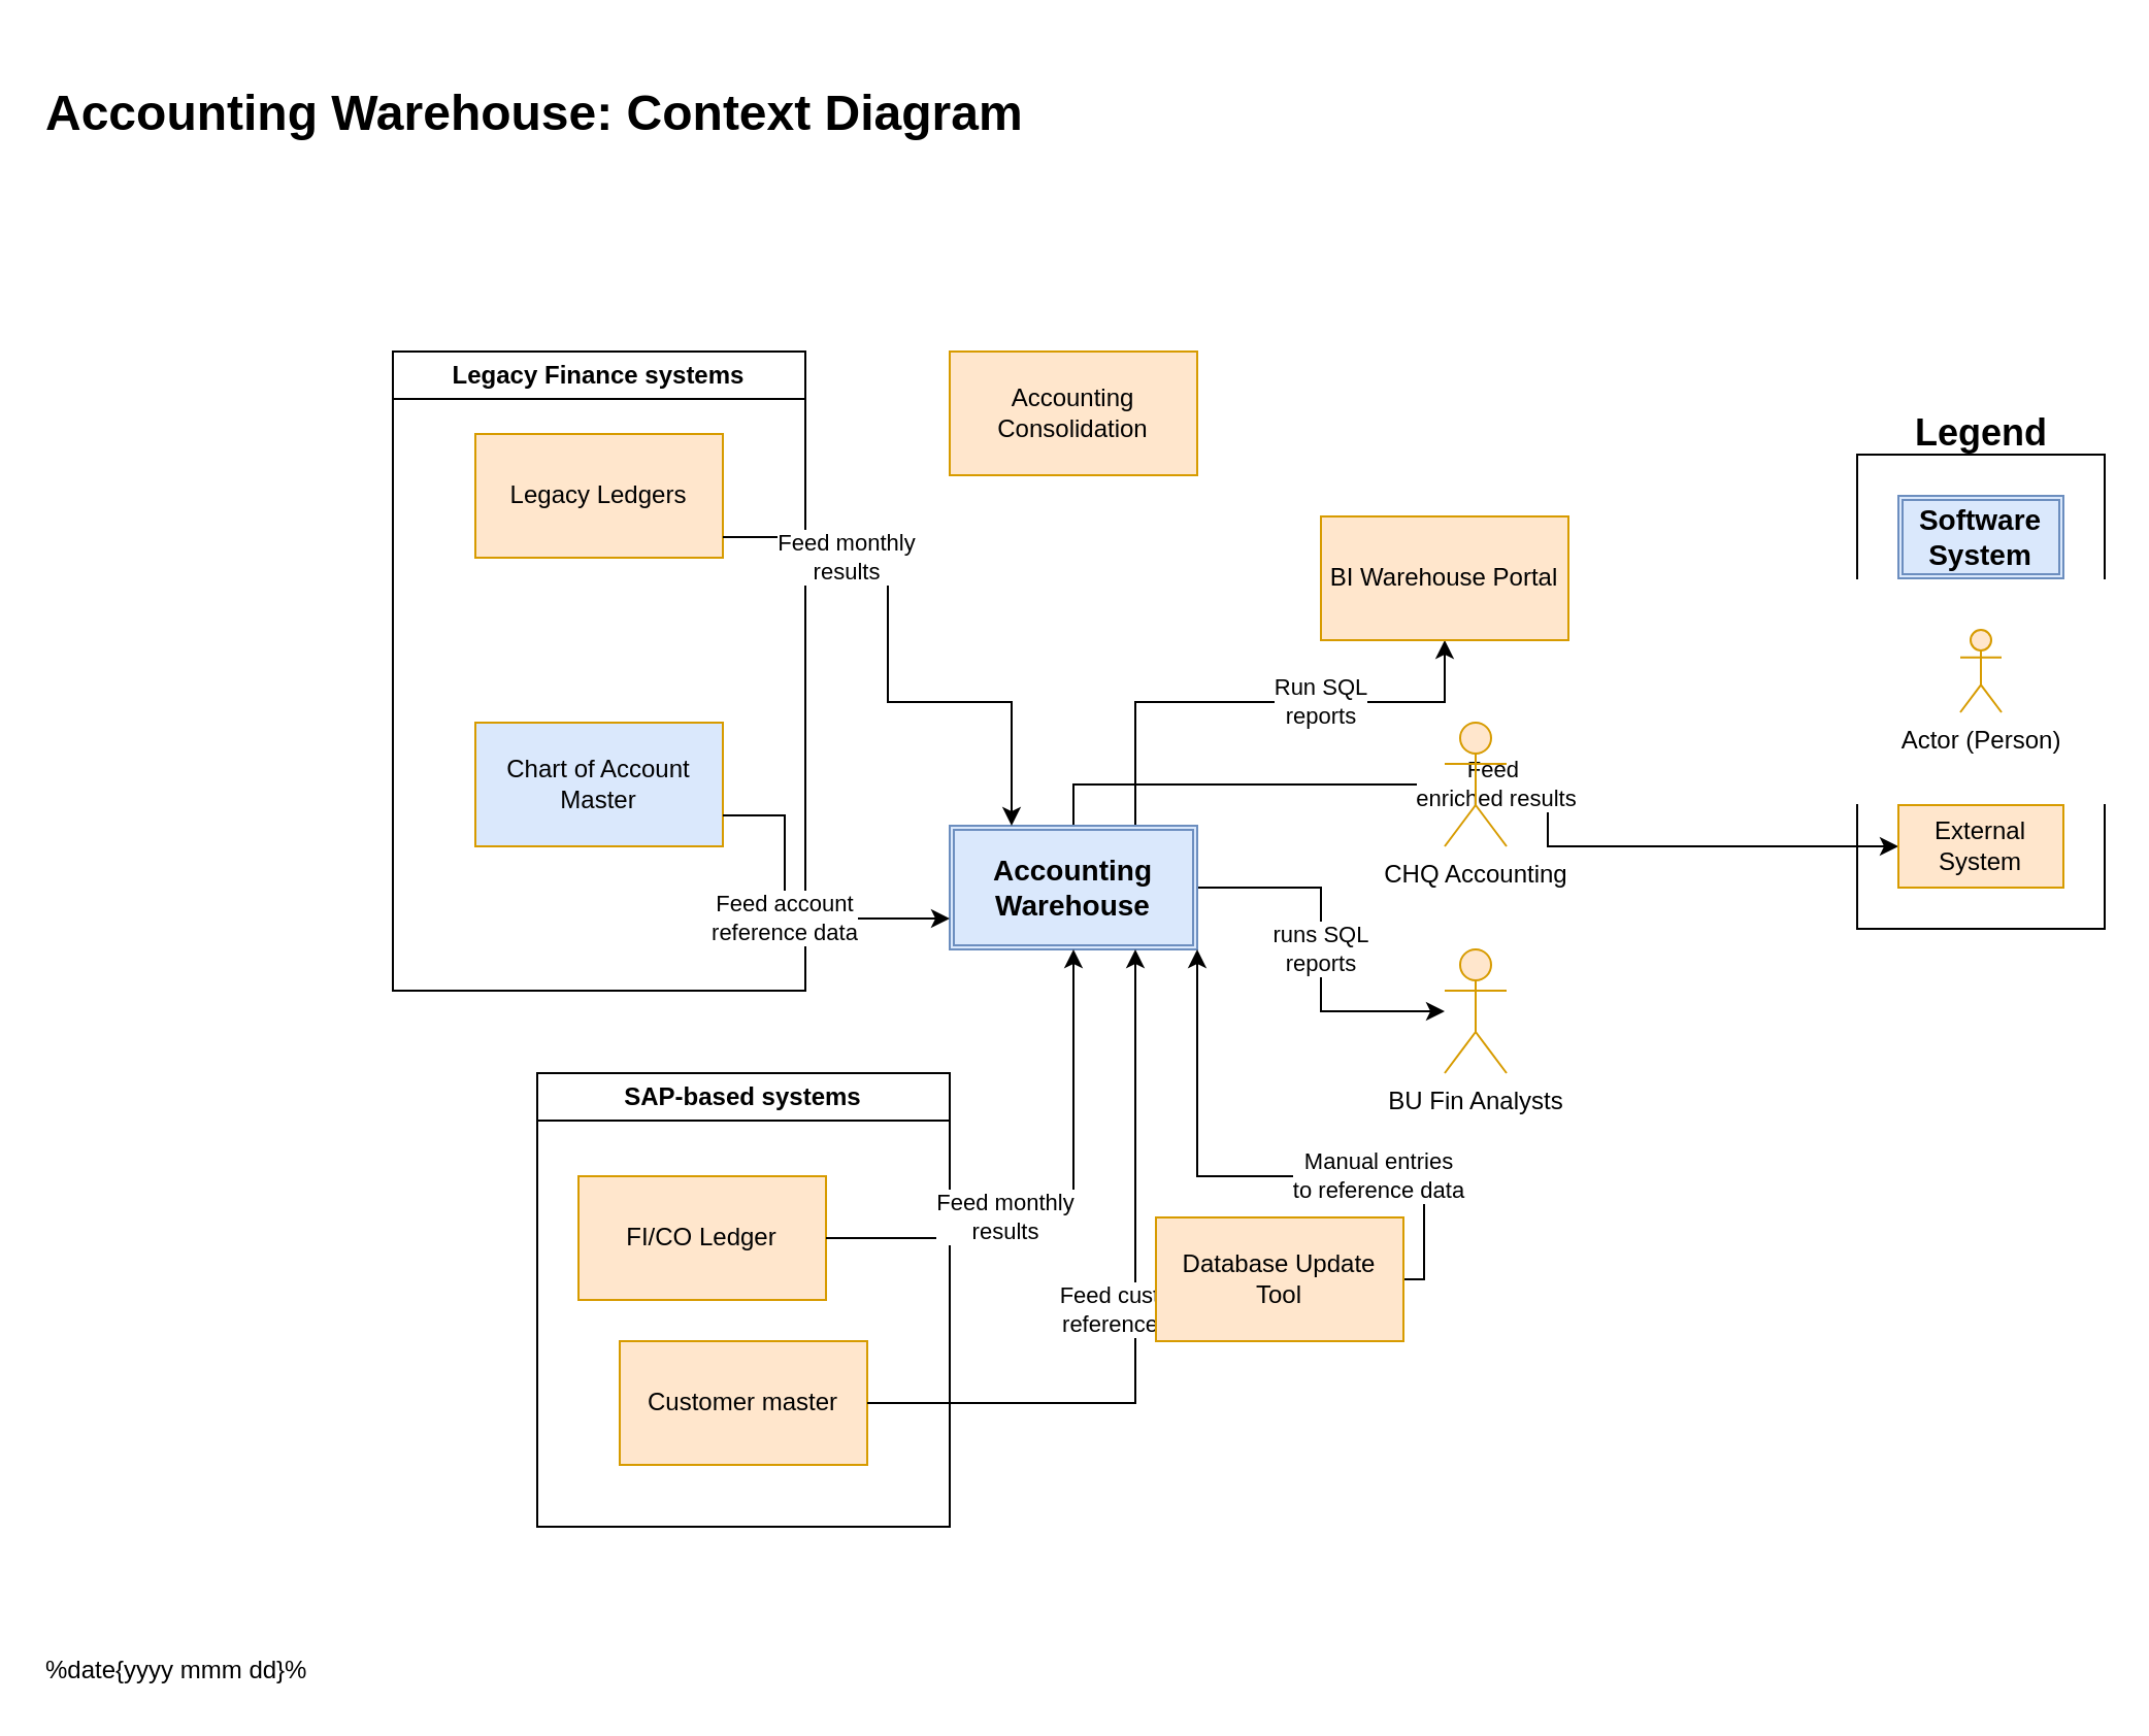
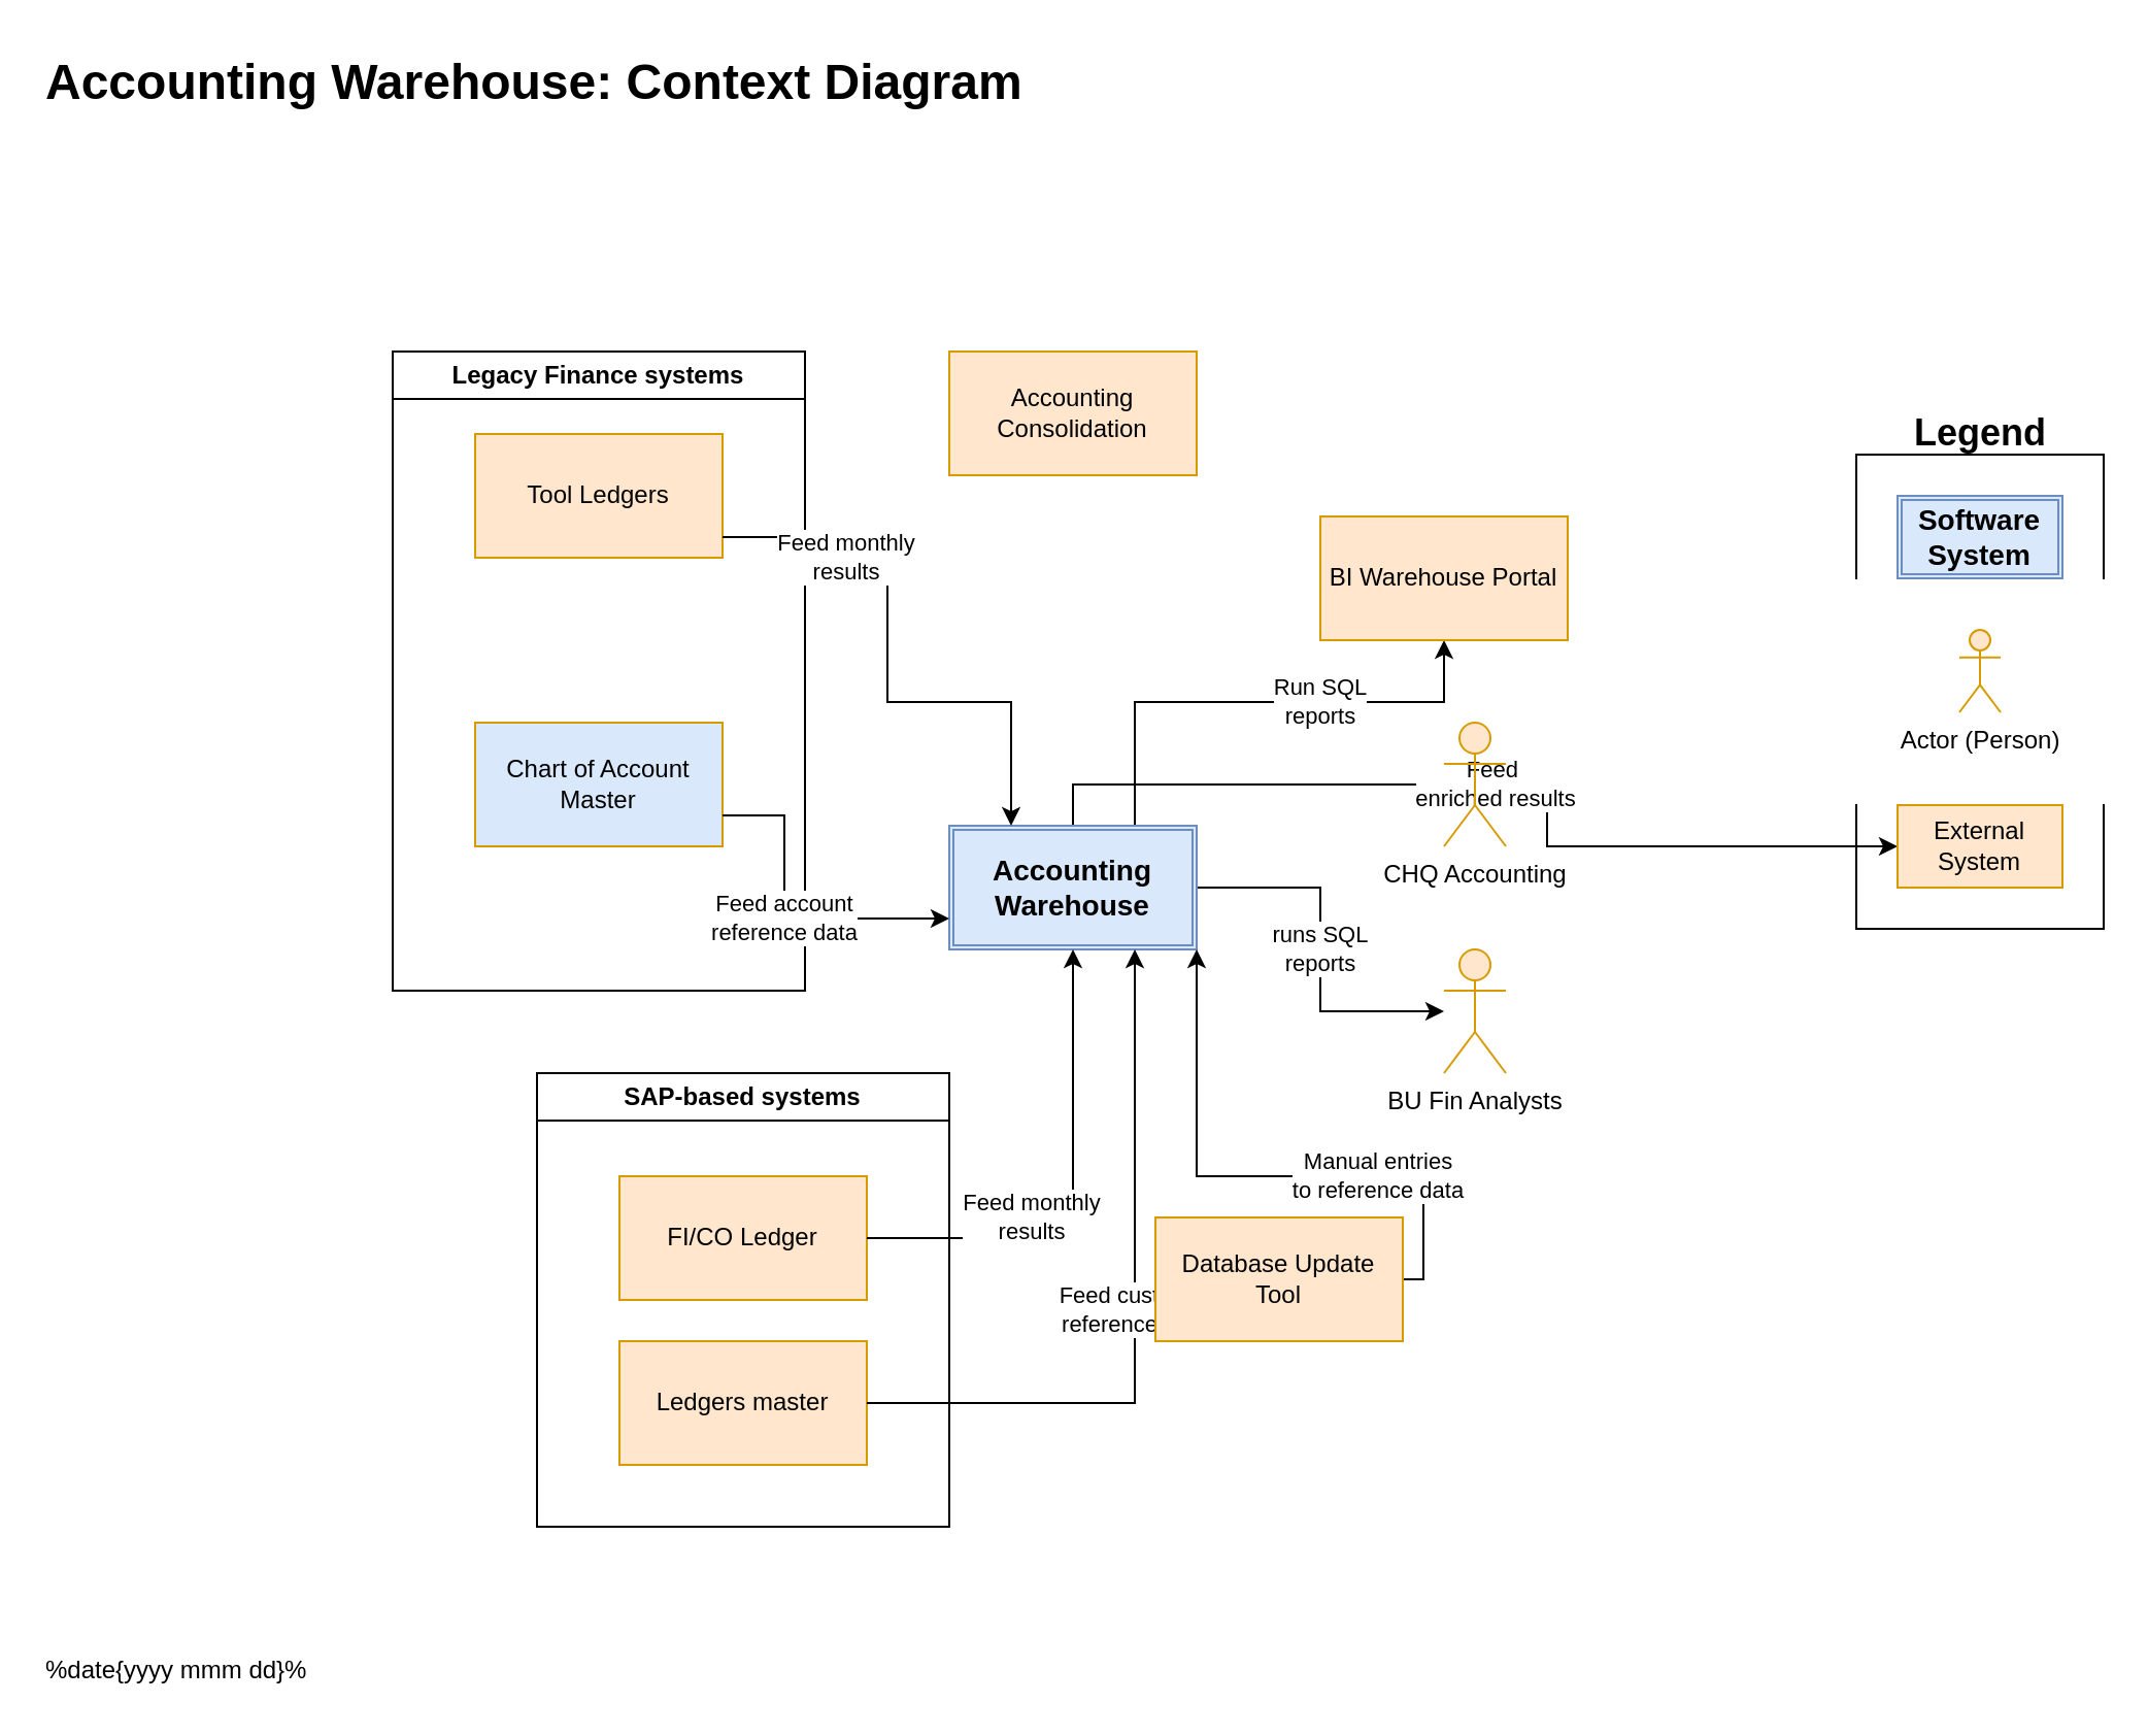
  <mxCell id="0" />
  <mxCell id="1" parent="0" />
  <mxCell id="2" value="" style="shape=partialRectangle;whiteSpace=wrap;html=1;bottom=1;right=1;left=1;top=0;fillColor=none;routingCenterX=-0.5;" vertex="1" parent="1"><mxGeometry x="900" y="390" width="120" height="60" as="geometry" /></mxCell>
  <mxCell id="3" value="runs SQL&lt;div&gt;reports&lt;/div&gt;" style="edgeStyle=orthogonalEdgeStyle;rounded=0;orthogonalLoop=1;jettySize=auto;html=1;" parent="1" source="6" target="8" edge="1"><mxGeometry relative="1" as="geometry"><Array as="points"><mxPoint x="640" y="430" /><mxPoint x="640" y="490" /></Array></mxGeometry></mxCell>
  <mxCell id="4" value="Feed&amp;nbsp;&lt;div&gt;enriched results&lt;/div&gt;" style="edgeStyle=orthogonalEdgeStyle;rounded=0;orthogonalLoop=1;jettySize=auto;html=1;exitX=0.5;exitY=0;exitDx=0;exitDy=0;" parent="1" source="6" target="25" edge="1"><mxGeometry relative="1" as="geometry" /></mxCell>
  <mxCell id="5" value="Run SQL&lt;div&gt;reports&lt;/div&gt;" style="edgeStyle=orthogonalEdgeStyle;rounded=0;orthogonalLoop=1;jettySize=auto;html=1;exitX=0.75;exitY=0;exitDx=0;exitDy=0;" parent="1" source="6" target="21" edge="1"><mxGeometry x="0.25" relative="1" as="geometry"><Array as="points"><mxPoint x="550" y="340" /><mxPoint x="700" y="340" /></Array><mxPoint as="offset" /></mxGeometry></mxCell>
  <mxCell id="6" value="Accounting&lt;div&gt;Warehouse&lt;/div&gt;" style="shape=ext;double=1;rounded=0;whiteSpace=wrap;html=1;strokeColor=#6c8ebf;align=center;verticalAlign=middle;fontFamily=Helvetica;fontSize=14;fontColor=default;fontStyle=1;fillColor=#dae8fc;" parent="1" vertex="1"><mxGeometry x="460" y="400" width="120" height="60" as="geometry" /></mxCell>
  <mxCell id="7" value="CHQ Accounting" style="shape=umlActor;verticalLabelPosition=bottom;verticalAlign=top;html=1;outlineConnect=0;fillColor=#ffe6cc;strokeColor=#d79b00;" parent="1" vertex="1"><mxGeometry x="700" y="350" width="30" height="60" as="geometry" /></mxCell>
  <mxCell id="8" value="BU Fin Analysts" style="shape=umlActor;verticalLabelPosition=bottom;verticalAlign=top;html=1;outlineConnect=0;fillColor=#ffe6cc;strokeColor=#d79b00;" parent="1" vertex="1"><mxGeometry x="700" y="460" width="30" height="60" as="geometry" /></mxCell>
  <mxCell id="9" value="SAP-based systems" style="swimlane;whiteSpace=wrap;html=1;" parent="1" vertex="1"><mxGeometry x="260" y="520" width="200" height="220" as="geometry" /></mxCell>
- <mxCell id="10" value="FI/CO Ledger" style="rounded=0;whiteSpace=wrap;html=1;fillColor=#ffe6cc;strokeColor=#d79b00;" parent="9" vertex="1"><mxGeometry x="20" y="50" width="120" height="60" as="geometry" /></mxCell>
- <mxCell id="11" value="Customer master" style="rounded=0;whiteSpace=wrap;html=1;fillColor=#ffe6cc;strokeColor=#d79b00;" parent="9" vertex="1"><mxGeometry x="40" y="130" width="120" height="60" as="geometry" /></mxCell>
+ <mxCell id="10" value="FI/CO Ledger" style="rounded=0;whiteSpace=wrap;html=1;fillColor=#ffe6cc;strokeColor=#d79b00;" parent="9" vertex="1"><mxGeometry x="40" y="50" width="120" height="60" as="geometry" /></mxCell>
+ <mxCell id="11" value="Ledgers master" style="rounded=0;whiteSpace=wrap;html=1;fillColor=#ffe6cc;strokeColor=#d79b00;" parent="9" vertex="1"><mxGeometry x="40" y="130" width="120" height="60" as="geometry" /></mxCell>
  <mxCell id="12" value="Feed monthly&lt;div&gt;results&lt;/div&gt;" style="edgeStyle=orthogonalEdgeStyle;rounded=0;orthogonalLoop=1;jettySize=auto;html=1;" parent="1" source="10" target="6" edge="1"><mxGeometry x="-0.333" y="10" relative="1" as="geometry"><mxPoint as="offset" /></mxGeometry></mxCell>
  <mxCell id="13" value="Feed customer&lt;div&gt;reference data&lt;/div&gt;" style="edgeStyle=orthogonalEdgeStyle;rounded=0;orthogonalLoop=1;jettySize=auto;html=1;entryX=0.75;entryY=1;entryDx=0;entryDy=0;" parent="1" source="11" target="6" edge="1"><mxGeometry relative="1" as="geometry" /></mxCell>
  <mxCell id="14" value="Legacy Finance systems" style="swimlane;whiteSpace=wrap;html=1;" parent="1" vertex="1"><mxGeometry x="190" y="170" width="200" height="310" as="geometry" /></mxCell>
- <mxCell id="15" value="Legacy Ledgers" style="rounded=0;whiteSpace=wrap;html=1;fillColor=#ffe6cc;strokeColor=#d79b00;" parent="14" vertex="1"><mxGeometry x="40" y="40" width="120" height="60" as="geometry" /></mxCell>
+ <mxCell id="15" value="Tool Ledgers" style="rounded=0;whiteSpace=wrap;html=1;fillColor=#ffe6cc;strokeColor=#d79b00;" parent="14" vertex="1"><mxGeometry x="40" y="40" width="120" height="60" as="geometry" /></mxCell>
  <mxCell id="16" value="Chart of Account Master" style="rounded=0;whiteSpace=wrap;html=1;fillColor=#dae8fc;strokeColor=#d79b00;" parent="14" vertex="1"><mxGeometry x="40" y="180" width="120" height="60" as="geometry" /></mxCell>
  <mxCell id="17" value="Feed monthly&lt;div&gt;results&lt;/div&gt;" style="edgeStyle=orthogonalEdgeStyle;rounded=0;orthogonalLoop=1;jettySize=auto;html=1;entryX=0.25;entryY=0;entryDx=0;entryDy=0;" parent="1" source="15" target="6" edge="1"><mxGeometry x="-0.571" y="-10" relative="1" as="geometry"><Array as="points"><mxPoint x="430" y="260" /><mxPoint x="430" y="340" /><mxPoint x="490" y="340" /></Array><mxPoint as="offset" /></mxGeometry></mxCell>
  <mxCell id="18" value="Accounting Consolidation" style="rounded=0;whiteSpace=wrap;html=1;fillColor=#ffe6cc;strokeColor=#d79b00;" parent="1" vertex="1"><mxGeometry x="460" y="170" width="120" height="60" as="geometry" /></mxCell>
  <mxCell id="19" value="Manual entries&lt;div&gt;to reference data&lt;/div&gt;" style="edgeStyle=orthogonalEdgeStyle;rounded=0;orthogonalLoop=1;jettySize=auto;html=1;entryX=1;entryY=1;entryDx=0;entryDy=0;" parent="1" source="20" target="6" edge="1"><mxGeometry x="-0.417" relative="1" as="geometry"><Array as="points"><mxPoint x="690" y="570" /><mxPoint x="580" y="570" /></Array><mxPoint as="offset" /></mxGeometry></mxCell>
  <mxCell id="20" value="Database Update Tool" style="rounded=0;whiteSpace=wrap;html=1;fillColor=#ffe6cc;strokeColor=#d79b00;" parent="1" vertex="1"><mxGeometry x="560" y="590" width="120" height="60" as="geometry" /></mxCell>
  <mxCell id="21" value="BI Warehouse Portal" style="rounded=0;whiteSpace=wrap;html=1;fillColor=#ffe6cc;strokeColor=#d79b00;" parent="1" vertex="1"><mxGeometry x="640" y="250" width="120" height="60" as="geometry" /></mxCell>
  <mxCell id="22" value="Feed account&lt;div&gt;reference data&lt;/div&gt;" style="edgeStyle=orthogonalEdgeStyle;rounded=0;orthogonalLoop=1;jettySize=auto;html=1;exitX=1;exitY=0.75;exitDx=0;exitDy=0;entryX=0;entryY=0.75;entryDx=0;entryDy=0;" parent="1" source="16" target="6" edge="1"><mxGeometry relative="1" as="geometry"><Array as="points"><mxPoint x="380" y="395" /><mxPoint x="380" y="445" /></Array></mxGeometry></mxCell>
  <mxCell id="23" value="Software System" style="shape=ext;double=1;rounded=0;whiteSpace=wrap;html=1;strokeColor=#6c8ebf;align=center;verticalAlign=middle;fontFamily=Helvetica;fontSize=14;fontColor=default;fontStyle=1;fillColor=#dae8fc;" vertex="1" parent="1"><mxGeometry x="920" y="240" width="80" height="40" as="geometry" /></mxCell>
  <mxCell id="24" value="Actor (Person)" style="shape=umlActor;verticalLabelPosition=bottom;verticalAlign=top;html=1;outlineConnect=0;fillColor=#ffe6cc;strokeColor=#d79b00;" vertex="1" parent="1"><mxGeometry x="950" y="305" width="20" height="40" as="geometry" /></mxCell>
  <mxCell id="25" value="External System" style="rounded=0;whiteSpace=wrap;html=1;fillColor=#ffe6cc;strokeColor=#d79b00;" vertex="1" parent="1"><mxGeometry x="920" y="390" width="80" height="40" as="geometry" /></mxCell>
- <mxCell id="26" value="Accounting Warehouse: Context Diagram" style="text;strokeColor=none;fillColor=none;html=1;fontSize=24;fontStyle=1;verticalAlign=middle;align=left;" vertex="1" parent="1"><mxGeometry x="20" y="35" width="670" height="40" as="geometry" /></mxCell>
+ <mxCell id="26" value="Accounting Warehouse: Context Diagram" style="text;strokeColor=none;fillColor=none;html=1;fontSize=24;fontStyle=1;verticalAlign=middle;align=left;" vertex="1" parent="1"><mxGeometry x="20" y="20" width="670" height="40" as="geometry" /></mxCell>
  <mxCell id="27" value="" style="shape=partialRectangle;whiteSpace=wrap;html=1;bottom=1;right=1;left=1;top=0;fillColor=none;routingCenterX=-0.5;flipV=1;" vertex="1" parent="1"><mxGeometry x="900" y="220" width="120" height="60" as="geometry" /></mxCell>
  <mxCell id="28" value="Legend" style="text;strokeColor=none;fillColor=none;html=1;fontSize=18;fontStyle=1;verticalAlign=middle;align=center;" vertex="1" parent="1"><mxGeometry x="910" y="190" width="100" height="40" as="geometry" /></mxCell>
  <mxCell id="29" value="%date{yyyy mmm dd}%" style="text;html=1;strokeColor=none;fillColor=none;align=left;verticalAlign=middle;whiteSpace=wrap;overflow=hidden;" vertex="1" parent="1"><mxGeometry x="20" y="800" width="160" height="20" as="geometry" /></mxCell>
